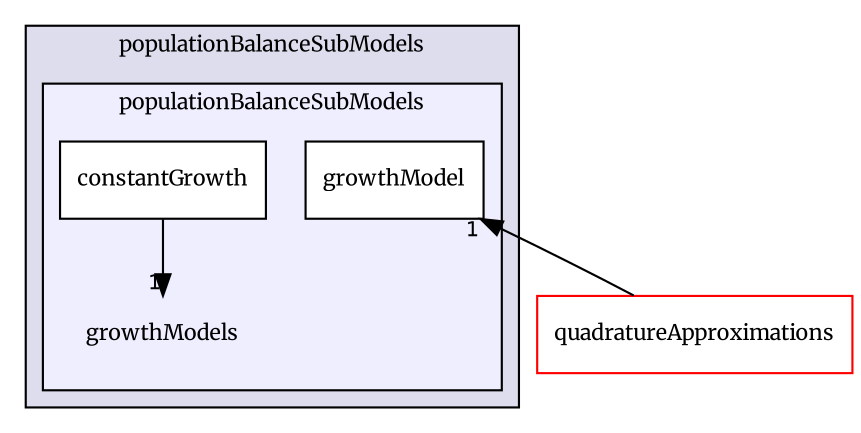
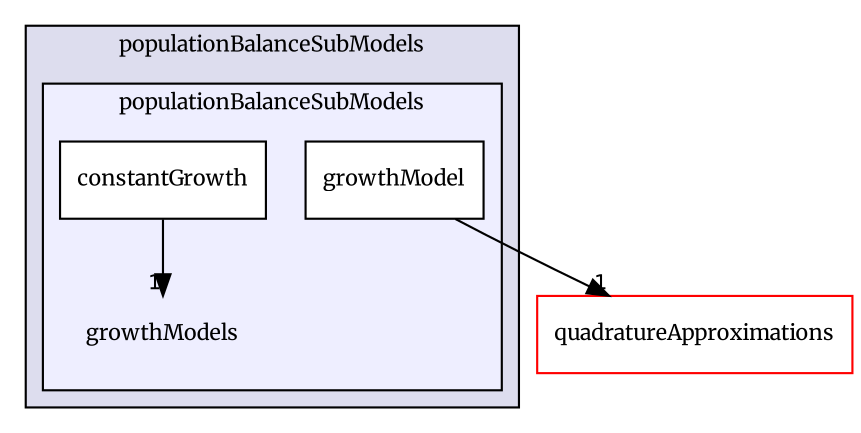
  digraph {
    compound=true
    fontname=Merriweather
    node [fontname=Merriweather fontsize=10 shape=box color=black]
    edge [fontname=Merriweather headlabel=1 labeldistance=1.5 labelfontname=Helvetica labelfontsize=10]
    n1 [label=growthModels shape=plaintext color=""]
    n2 [fillcolor=white label=constantGrowth style=filled]
    n3 [fillcolor=white label=growthModel style=filled]
    n4 [color=red label=quadratureApproximations]
    subgraph cluster_1 {
      bgcolor="#ddddee"
      fontsize=10
      label=populationBalanceSubModels
      pencolor=black
      subgraph cluster_2 {
        bgcolor="#eeeeff"
        fontsize=10
        label=populationBalanceSubModels
        pencolor=black
        n1
        n2
        n3
      }
    }
    n2 -> n1
-   n4 -> n3
+   n3 -> n4
  }
